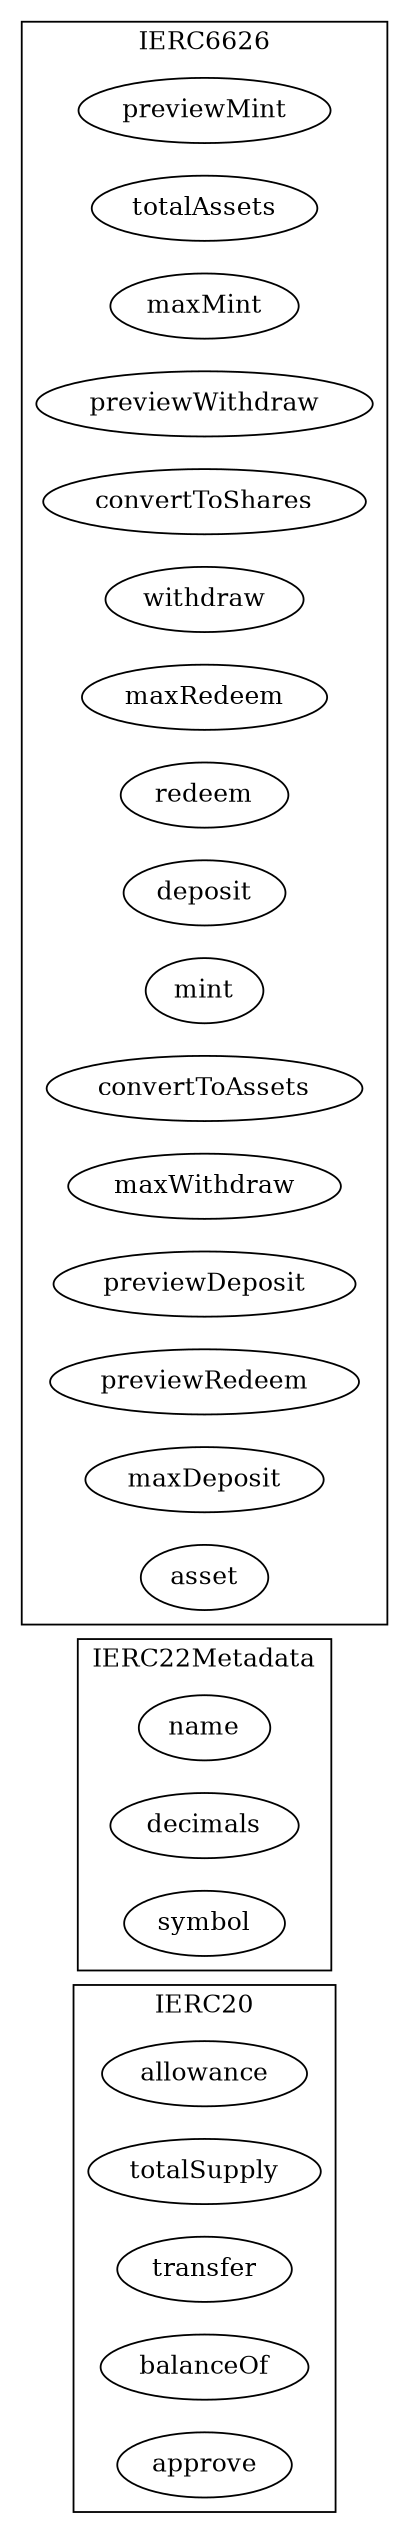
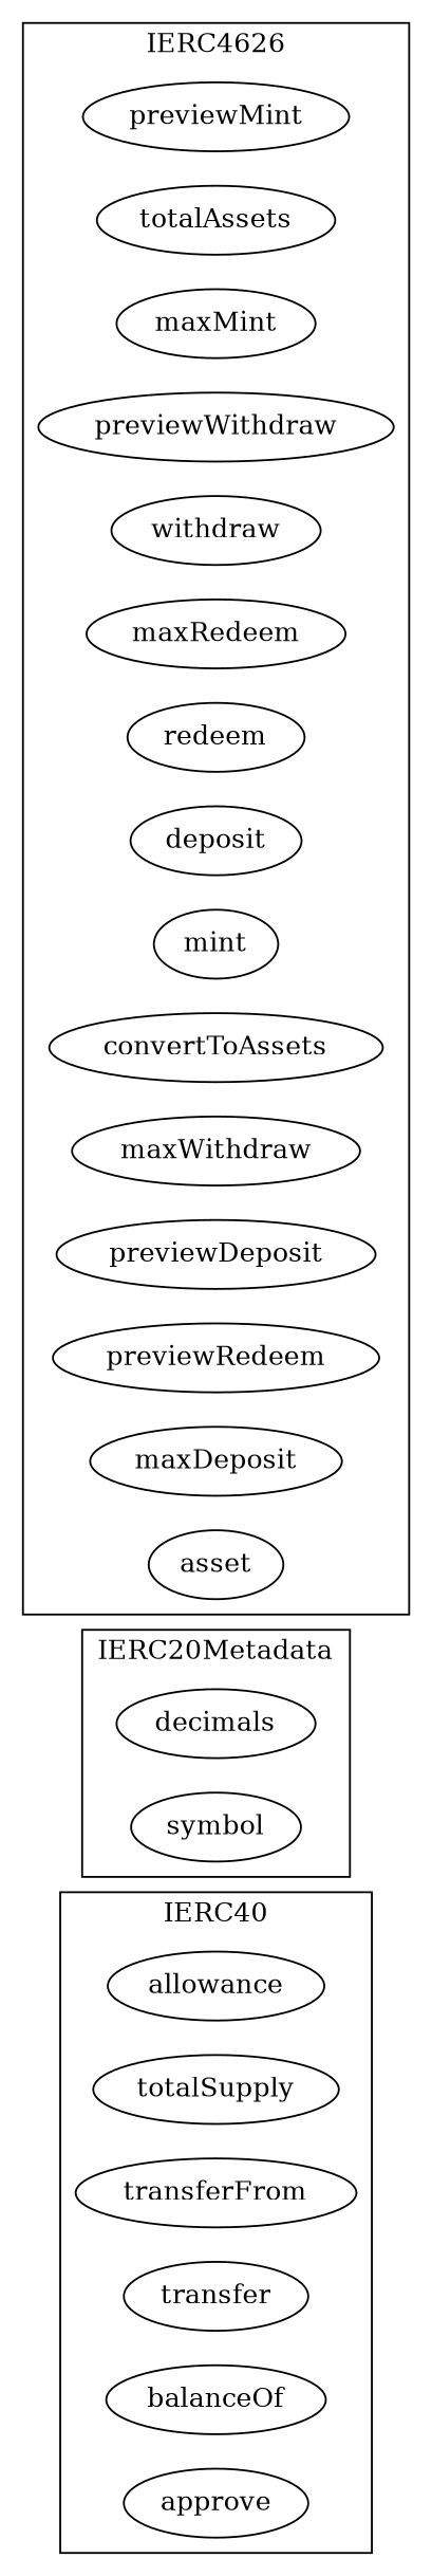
  strict digraph {
    rankdir=LR
    n1 [label=allowance]
    n2 [label=totalSupply]
+   n3 [label=transferFrom]
    n4 [label=transfer]
    n5 [label=balanceOf]
    n6 [label=approve]
-   n7 [label=name]
    n8 [label=decimals]
    n9 [label=symbol]
    n10 [label=previewMint]
    n11 [label=totalAssets]
    n12 [label=maxMint]
    n13 [label=previewWithdraw]
-   n14 [label=convertToShares]
    n15 [label=withdraw]
    n16 [label=maxRedeem]
    n17 [label=redeem]
    n18 [label=deposit]
    n19 [label=mint]
    n20 [label=convertToAssets]
    n21 [label=maxWithdraw]
    n22 [label=previewDeposit]
    n23 [label=previewRedeem]
    n24 [label=maxDeposit]
    n25 [label=asset]
    subgraph cluster_1 {
-     label=IERC20
+     label=IERC40
      n1
      n2
+     n3
      n4
      n5
      n6
    }
    subgraph cluster_2 {
-     label=IERC22Metadata
-     n7
+     label=IERC20Metadata
      n8
      n9
    }
    subgraph cluster_3 {
-     label=IERC6626
+     label=IERC4626
      n10
      n11
      n12
      n13
-     n14
      n15
      n16
      n17
      n18
      n19
      n20
      n21
      n22
      n23
      n24
      n25
    }
    subgraph cluster_4 {
      label="[Solidity]"
    }
  }
